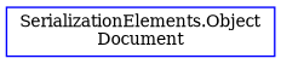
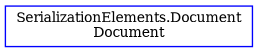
  digraph {
    rankdir=LR
    fontname="DejaVu Serif"
-   n1 [color=blue fillcolor=white fontname="DejaVu Serif" fontsize=10 height=0.2 label="SerializationElements.Object\lDocument" shape=record style=filled width=0.4]
+   n1 [color=blue fillcolor=white fontname="DejaVu Serif" fontsize=10 height=0.2 label="SerializationElements.Document\lDocument" shape=record style=filled width=0.4]
  }
